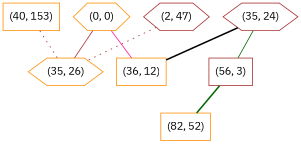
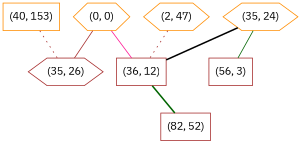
  graph {
    fontname="IBM Plex Sans"
    node [color=darkorange fontname="IBM Plex Sans" shape=hexagon]
    edge [color=brown fontname="IBM Plex Sans" style=solid weight=1]
-   "(35, 26)"
+   "(35, 26)" [color=brown]
    "(40, 153)" [shape=box]
-   "(35, 24)" [color=brown]
+   "(35, 24)"
    "(56, 3)" [color=brown shape=box]
-   "(36, 12)" [shape=box]
-   "(82, 52)" [shape=box]
+   "(36, 12)" [color=brown shape=box]
+   "(82, 52)" [color=brown shape=box]
    "(0, 0)"
-   "(2, 47)" [color=brown]
+   "(2, 47)"
    "(40, 153)" -- "(35, 26)" [style=dotted]
    "(35, 24)" -- "(56, 3)" [color=darkgreen]
    "(35, 24)" -- "(36, 12)" [color=black style=bold]
-   "(56, 3)" -- "(82, 52)" [color=darkgreen style=bold]
+   "(36, 12)" -- "(82, 52)" [color=darkgreen style=bold]
    "(0, 0)" -- "(35, 26)"
    "(0, 0)" -- "(36, 12)" [color=deeppink weight=4]
-   "(2, 47)" -- "(35, 26)" [style=dotted]
+   "(2, 47)" -- "(36, 12)" [style=dotted]
  }
